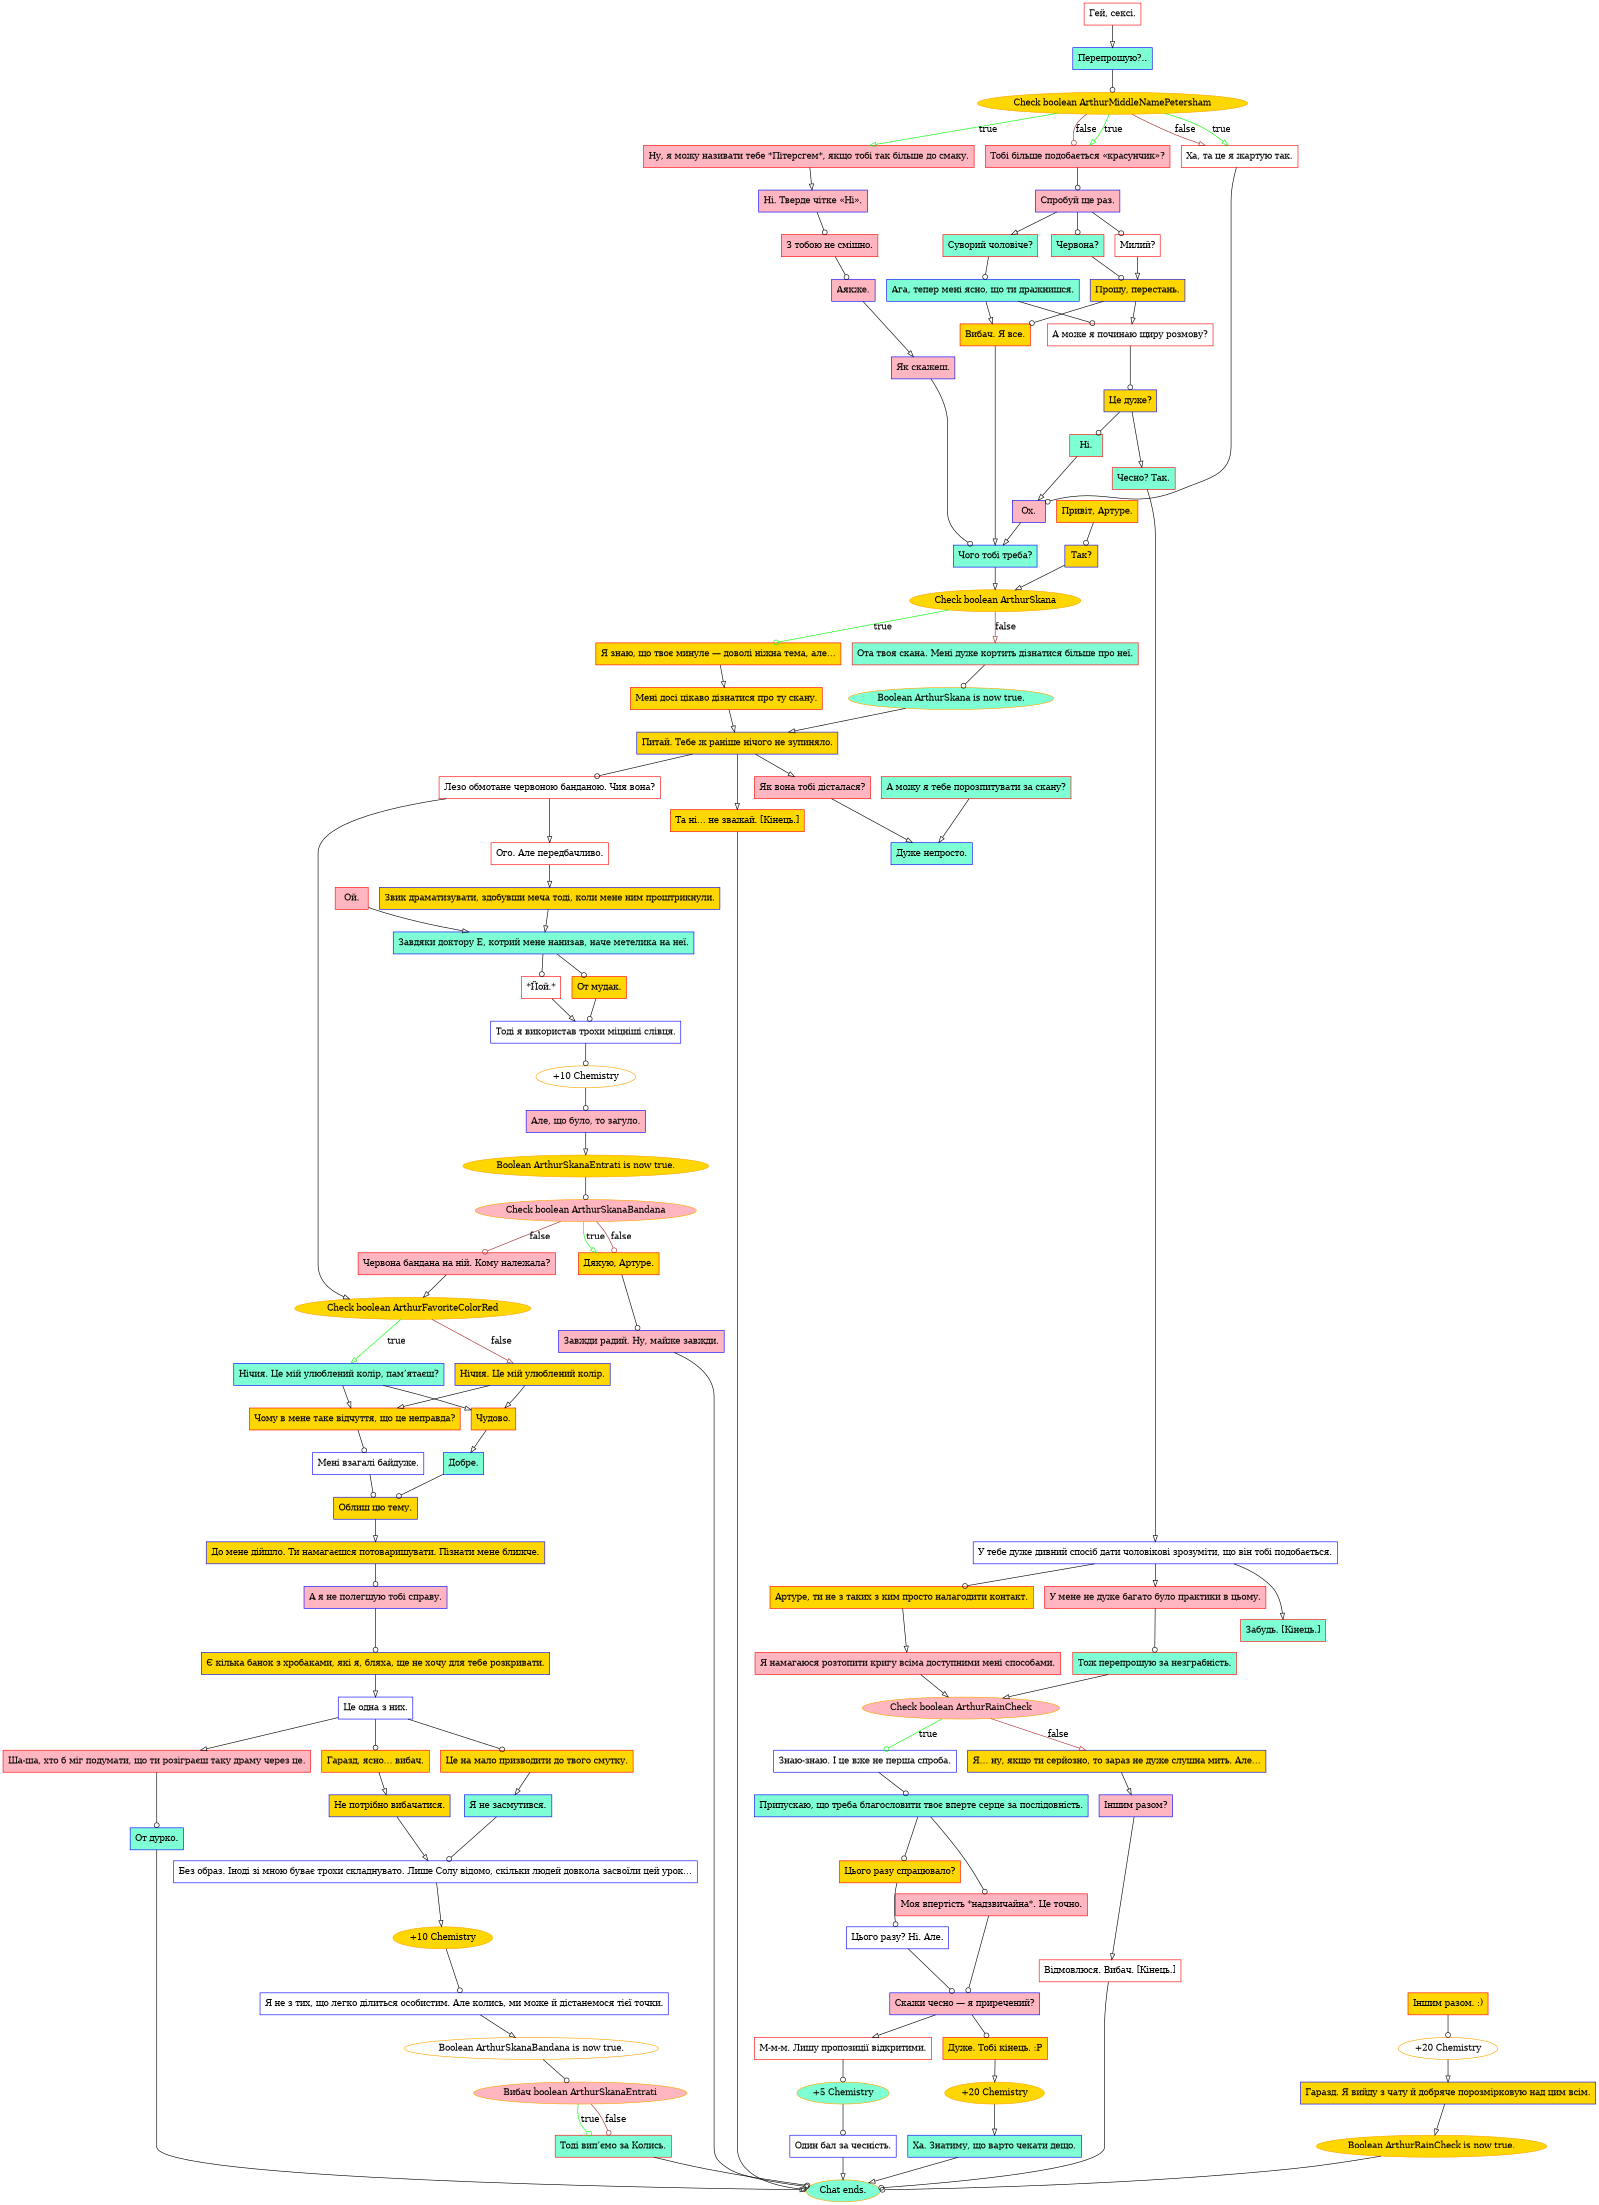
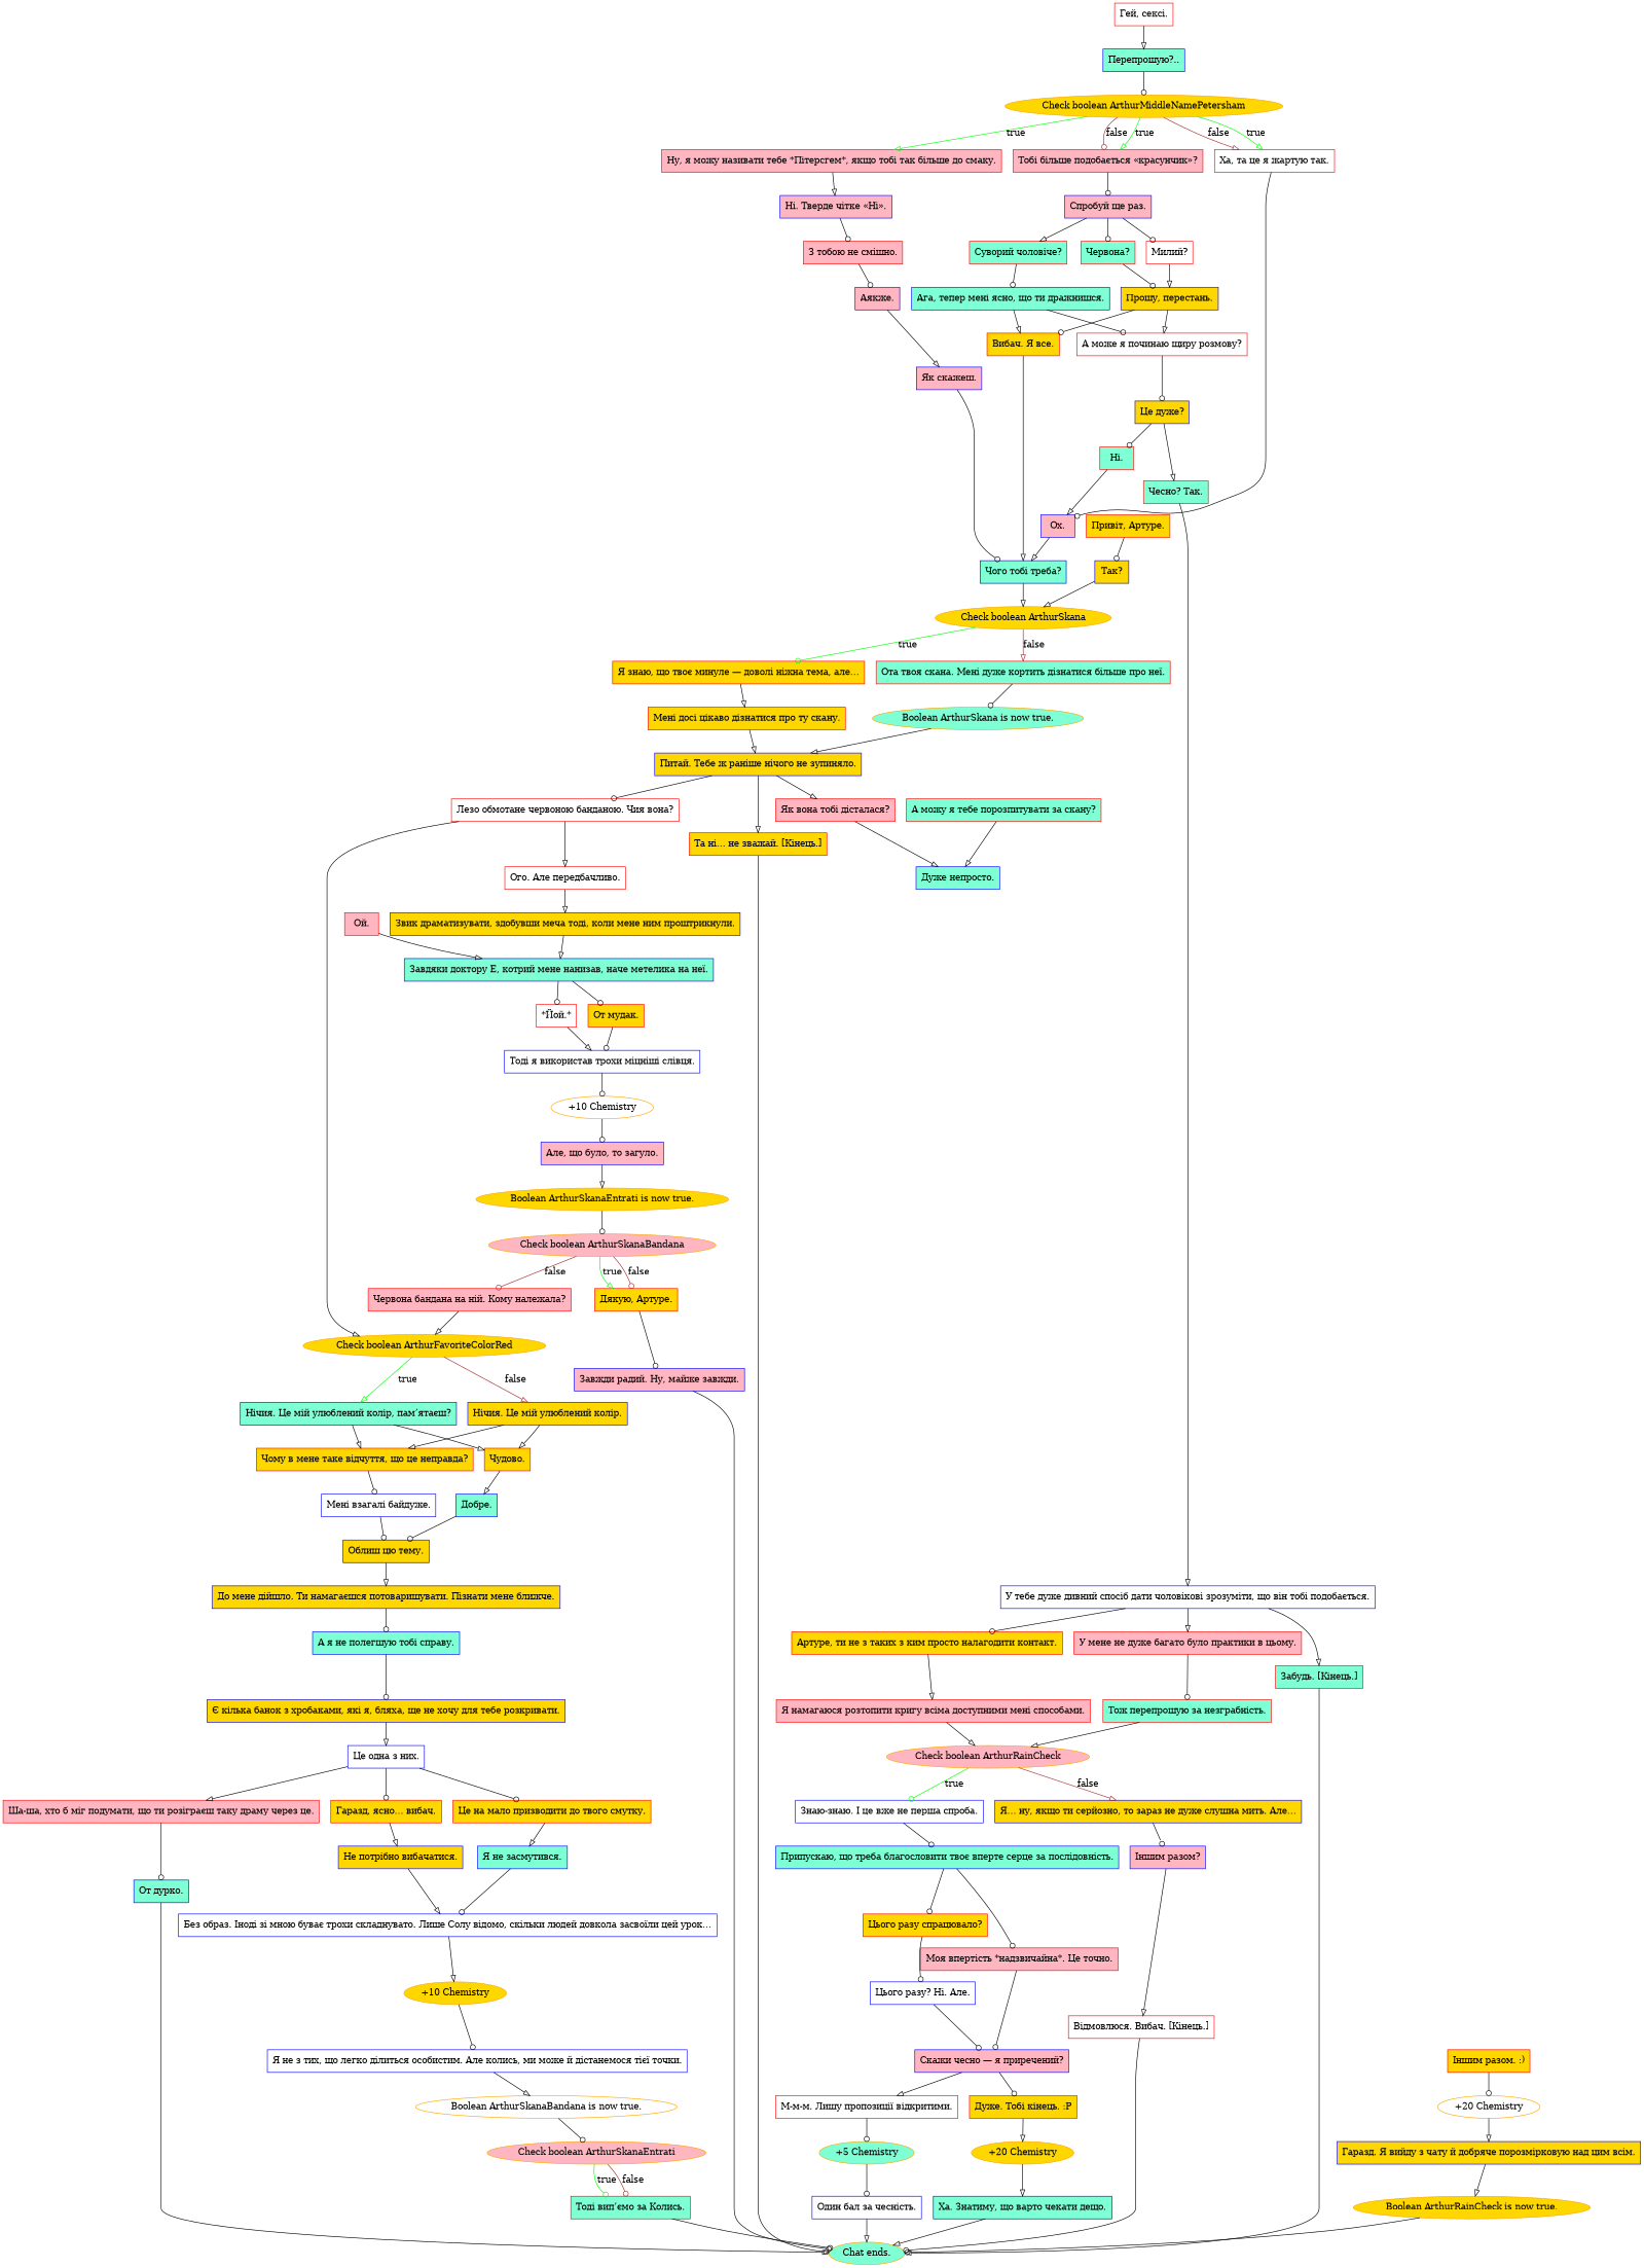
  digraph {
    node [color=red fillcolor=gold shape=box style=filled]
    edge [arrowhead=onormal]
    n1 [label="Привіт, Артуре."]
    n2 [color=blue label="Так?"]
    n3 [fillcolor=white label="Гей, сексі."]
    n4 [color=blue fillcolor=aquamarine label="Перепрошую?.."]
    n5 [color=orange label="Check boolean ArthurSkana" shape=""]
    n6 [color=orange label="Check boolean ArthurMiddleNamePetersham" shape=""]
    n7 [label="Я знаю, що твоє минуле — доволі ніжна тема, але…"]
    n8 [fillcolor=aquamarine label="Ота твоя скана. Мені дуже кортить дізнатися більше про неї."]
    n9 [fillcolor=lightpink label="Ну, я можу називати тебе *Пітерсгем*, якщо тобі так більше до смаку."]
    n10 [fillcolor=lightpink label="Тобі більше подобається «красунчик»?"]
    n11 [fillcolor=white label="Ха, та це я жартую так."]
    n12 [label="Мені досі цікаво дізнатися про ту скану."]
    n13 [color=orange fillcolor=aquamarine label="Boolean ArthurSkana is now true." shape=""]
    n14 [color=blue fillcolor=lightpink label="Ні. Тверде чітке «Ні»."]
    n15 [color=blue fillcolor=lightpink label="Спробуй ще раз."]
    n16 [color=blue fillcolor=lightpink label="Ох."]
    n17 [color=blue label="Питай. Тебе ж раніше нічого не зупиняло."]
    n18 [fillcolor=lightpink label="З тобою не смішно."]
    n19 [fillcolor=white label="Милий?"]
    n20 [fillcolor=aquamarine label="Червона?"]
    n21 [fillcolor=aquamarine label="Суворий чоловіче?"]
    n22 [color=blue fillcolor=aquamarine label="Чого тобі треба?"]
    n23 [fillcolor=lightpink label="Як вона тобі дісталася?"]
    n24 [fillcolor=white label="Лезо обмотане червоною банданою. Чия вона?"]
    n25 [label="Та ні… не зважай. [Кінець.]"]
    n26 [color=blue fillcolor=lightpink label="Аякже."]
    n27 [color=blue label="Прошу, перестань."]
    n28 [color=blue fillcolor=aquamarine label="Ага, тепер мені ясно, що ти дражнишся."]
    n29 [color=blue fillcolor=aquamarine label="Дуже непросто."]
    n30 [color=orange label="Check boolean ArthurFavoriteColorRed" shape=""]
    n31 [fillcolor=white label="Ого. Але передбачливо."]
    "Chat ends." [color=orange fillcolor=aquamarine shape=""]
    n33 [color=blue fillcolor=lightpink label="Як скажеш."]
    n34 [label="Вибач. Я все."]
    n35 [fillcolor=white label="А може я починаю щиру розмову?"]
    n36 [color=blue fillcolor=aquamarine label="Нічия. Це мій улюблений колір, пам’ятаєш?"]
    n37 [color=blue label="Нічия. Це мій улюблений колір."]
    n38 [color=blue label="Це дуже?"]
    n39 [fillcolor=lightpink label="Ой."]
    n40 [color=blue fillcolor=aquamarine label="Завдяки доктору Е, котрий мене нанизав, наче метелика на неї."]
    n41 [color=blue label="Звик драматизувати, здобувши меча тоді, коли мене ним проштрикнули."]
    n42 [label="Чому в мене таке відчуття, що це неправда?"]
    n43 [label="Чудово."]
    n44 [fillcolor=aquamarine label="Ні."]
    n45 [fillcolor=aquamarine label="Чесно? Так."]
    n46 [fillcolor=white label="*Йой.*"]
    n47 [label="От мудак."]
    n48 [color=blue fillcolor=white label="Мені взагалі байдуже."]
    n49 [color=blue fillcolor=aquamarine label="Добре."]
    n50 [color=blue fillcolor=white label="У тебе дуже дивний спосіб дати чоловікові зрозуміти, що він тобі подобається."]
    n51 [color=blue fillcolor=white label="Тоді я використав трохи міцніші слівця."]
    n52 [color=blue label="Облиш цю тему."]
    n53 [label="Артуре, ти не з таких з ким просто налагодити контакт."]
    n54 [fillcolor=lightpink label="У мене не дуже багато було практики в цьому."]
    n55 [fillcolor=aquamarine label="Забудь. [Кінець.]"]
    n56 [color=orange fillcolor=white label="+10 Chemistry" shape=""]
    n57 [color=blue label="До мене дійшло. Ти намагаєшся потоваришувати. Пізнати мене ближче."]
    n58 [fillcolor=lightpink label="Я намагаюся розтопити кригу всіма доступними мені способами."]
    n59 [fillcolor=aquamarine label="Тож перепрошую за незграбність."]
    n60 [color=blue fillcolor=lightpink label="Але, що було, то загуло."]
-   n61 [color=blue fillcolor=lightpink label="А я не полегшую тобі справу."]
+   n61 [color=blue fillcolor=aquamarine label="А я не полегшую тобі справу."]
    n62 [color=orange fillcolor=lightpink label="Check boolean ArthurRainCheck" shape=""]
    n63 [color=orange label="Boolean ArthurSkanaEntrati is now true." shape=""]
    n64 [color=blue label="Є кілька банок з хробаками, які я, бляха, ще не хочу для тебе розкривати."]
    n65 [color=blue fillcolor=white label="Знаю-знаю. І це вже не перша спроба."]
    n66 [color=blue label="Я… ну, якщо ти серйозно, то зараз не дуже слушна мить. Але…"]
    n67 [color=orange fillcolor=lightpink label="Check boolean ArthurSkanaBandana" shape=""]
    n68 [color=blue fillcolor=white label="Це одна з них."]
    n69 [color=blue fillcolor=aquamarine label="Припускаю, що треба благословити твоє вперте серце за послідовність."]
    n70 [color=blue fillcolor=lightpink label="Іншим разом?"]
    n71 [label="Дякую, Артуре."]
    n72 [fillcolor=lightpink label="Червона бандана на ній. Кому належала?"]
    n73 [label="Це на мало призводити до твого смутку."]
    n74 [label="Гаразд, ясно… вибач."]
    n75 [fillcolor=lightpink label="Ша-ша, хто б міг подумати, що ти розіграєш таку драму через це."]
    n76 [fillcolor=lightpink label="Моя впертість *надзвичайна*. Це точно."]
    n77 [label="Цього разу спрацювало?"]
    n78 [fillcolor=white label="Відмовлюся. Вибач. [Кінець.]"]
    n79 [color=blue fillcolor=lightpink label="Завжди радий. Ну, майже завжди."]
    n80 [color=blue fillcolor=aquamarine label="Я не засмутився."]
    n81 [color=blue label="Не потрібно вибачатися."]
    n82 [color=blue fillcolor=aquamarine label="От дурко."]
    n83 [color=blue fillcolor=lightpink label="Скажи чесно — я приречений?"]
    n84 [color=blue fillcolor=white label="Цього разу? Ні. Але."]
    n85 [label="Іншим разом. :)"]
    n86 [color=orange fillcolor=white label="+20 Chemistry" shape=""]
    n87 [color=blue fillcolor=white label="Без образ. Іноді зі мною буває трохи складнувато. Лише Солу відомо, скільки людей довкола засвоїли цей урок…"]
    n88 [label="Дуже. Тобі кінець. :Р"]
    n89 [fillcolor=white label="М-м-м. Лишу пропозиції відкритими."]
    n90 [color=blue label="Гаразд. Я вийду з чату й добряче порозмірковую над цим всім."]
    n91 [color=orange label="+10 Chemistry" shape=""]
    n92 [color=orange label="+20 Chemistry" shape=""]
    n93 [color=orange fillcolor=aquamarine label="+5 Chemistry" shape=""]
    n94 [color=orange label="Boolean ArthurRainCheck is now true." shape=""]
    n95 [color=blue fillcolor=white label="Я не з тих, що легко ділиться особистим. Але колись, ми може й дістанемося тієї точки."]
    n96 [color=blue fillcolor=aquamarine label="Ха. Знатиму, що варто чекати дещо."]
    n97 [color=blue fillcolor=white label="Один бал за чесність."]
    n98 [color=orange fillcolor=white label="Boolean ArthurSkanaBandana is now true." shape=""]
-   n99 [color=orange fillcolor=lightpink label="Вибач boolean ArthurSkanaEntrati" shape=""]
+   n99 [color=orange fillcolor=lightpink label="Check boolean ArthurSkanaEntrati" shape=""]
    n100 [fillcolor=aquamarine label="Тоді вип’ємо за Колись."]
    n101 [fillcolor=aquamarine label="А можу я тебе порозпитувати за скану?"]
    n1 -> n2 [arrowhead=odot]
    n2 -> n5
    n3 -> n4
    n4 -> n6 [arrowhead=odot]
    n5 -> n7 [arrowhead=odot color=green label=true]
    n5 -> n8 [color=brown label=false]
    n6 -> n9 [color=green label=true]
    n6 -> n10 [color=green label=true]
    n6 -> n10 [arrowhead=odot color=brown label=false]
    n6 -> n11 [color=green label=true]
    n6 -> n11 [color=brown label=false]
    n7 -> n12
    n8 -> n13 [arrowhead=odot]
    n9 -> n14
    n10 -> n15 [arrowhead=odot]
    n11 -> n16 [arrowhead=odot]
    n12 -> n17
    n13 -> n17
    n14 -> n18 [arrowhead=odot]
    n15 -> n19 [arrowhead=odot]
    n15 -> n20 [arrowhead=odot]
    n15 -> n21
    n16 -> n22
    n17 -> n23
    n17 -> n24 [arrowhead=odot]
    n17 -> n25
    n18 -> n26 [arrowhead=odot]
    n19 -> n27
    n20 -> n27 [arrowhead=odot]
    n21 -> n28 [arrowhead=odot]
    n22 -> n5
    n23 -> n29
    n24 -> n30
    n24 -> n31
    n25 -> "Chat ends." [arrowhead=odot]
    n26 -> n33
    n27 -> n34 [arrowhead=odot]
    n27 -> n35
    n28 -> n34
    n28 -> n35 [arrowhead=odot]
    n30 -> n36 [color=green label=true]
    n30 -> n37 [color=brown label=false]
    n31 -> n41
    n33 -> n22 [arrowhead=odot]
    n34 -> n22
    n35 -> n38 [arrowhead=odot]
    n36 -> n42
    n36 -> n43
    n37 -> n42
    n37 -> n43
    n38 -> n44 [arrowhead=odot]
    n38 -> n45
    n39 -> n40
    n40 -> n46 [arrowhead=odot]
    n40 -> n47 [arrowhead=odot]
    n41 -> n40
    n42 -> n48 [arrowhead=odot]
    n43 -> n49
    n44 -> n16
    n45 -> n50
    n46 -> n51
    n47 -> n51 [arrowhead=odot]
    n48 -> n52 [arrowhead=odot]
    n49 -> n52 [arrowhead=odot]
    n50 -> n53 [arrowhead=odot]
    n50 -> n54
    n50 -> n55
    n51 -> n56 [arrowhead=odot]
    n52 -> n57
    n53 -> n58
    n54 -> n59 [arrowhead=odot]
+   n55 -> "Chat ends."
    n56 -> n60 [arrowhead=odot]
    n57 -> n61 [arrowhead=odot]
    n58 -> n62
    n59 -> n62
    n60 -> n63
    n61 -> n64 [arrowhead=odot]
    n62 -> n65 [arrowhead=odot color=green label=true]
    n62 -> n66 [color=brown label=false]
    n63 -> n67 [arrowhead=odot]
    n64 -> n68
    n65 -> n69 [arrowhead=odot]
-   n66 -> n70
+   n66 -> n70 [arrowhead=odot]
    n67 -> n71 [color=green label=true]
    n67 -> n71 [arrowhead=odot color=brown label=false]
    n67 -> n72 [arrowhead=odot color=brown label=false]
    n68 -> n73 [arrowhead=odot]
    n68 -> n74 [arrowhead=odot]
    n68 -> n75
    n69 -> n76 [arrowhead=odot]
    n69 -> n77 [arrowhead=odot]
    n70 -> n78
    n71 -> n79 [arrowhead=odot]
    n72 -> n30
    n73 -> n80
    n74 -> n81
    n75 -> n82 [arrowhead=odot]
    n76 -> n83 [arrowhead=odot]
    n77 -> n84 [arrowhead=odot]
    n78 -> "Chat ends." [arrowhead=odot]
    n79 -> "Chat ends." [arrowhead=odot]
    n80 -> n87 [arrowhead=odot]
    n81 -> n87
    n82 -> "Chat ends."
    n83 -> n88 [arrowhead=odot]
    n83 -> n89
    n84 -> n83 [arrowhead=odot]
    n85 -> n86 [arrowhead=odot]
    n86 -> n90
    n87 -> n91
    n88 -> n92
    n89 -> n93 [arrowhead=odot]
    n90 -> n94
    n91 -> n95 [arrowhead=odot]
    n92 -> n96
    n93 -> n97 [arrowhead=odot]
    n94 -> "Chat ends." [arrowhead=odot]
    n95 -> n98
    n96 -> "Chat ends."
    n97 -> "Chat ends."
    n98 -> n99 [arrowhead=odot]
    n99 -> n100 [arrowhead=odot color=green label=true]
    n99 -> n100 [arrowhead=odot color=brown label=false]
    n100 -> "Chat ends." [arrowhead=odot]
    n101 -> n29
  }
